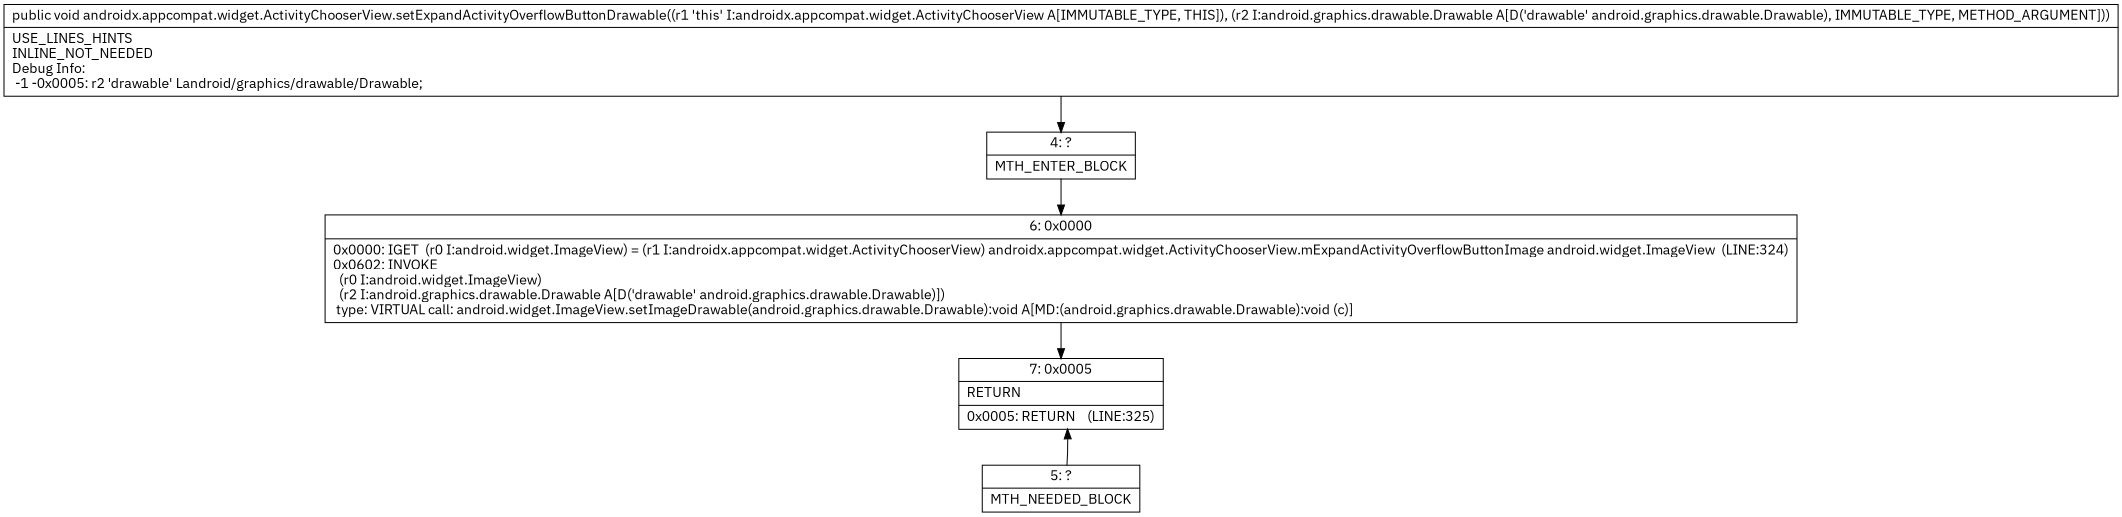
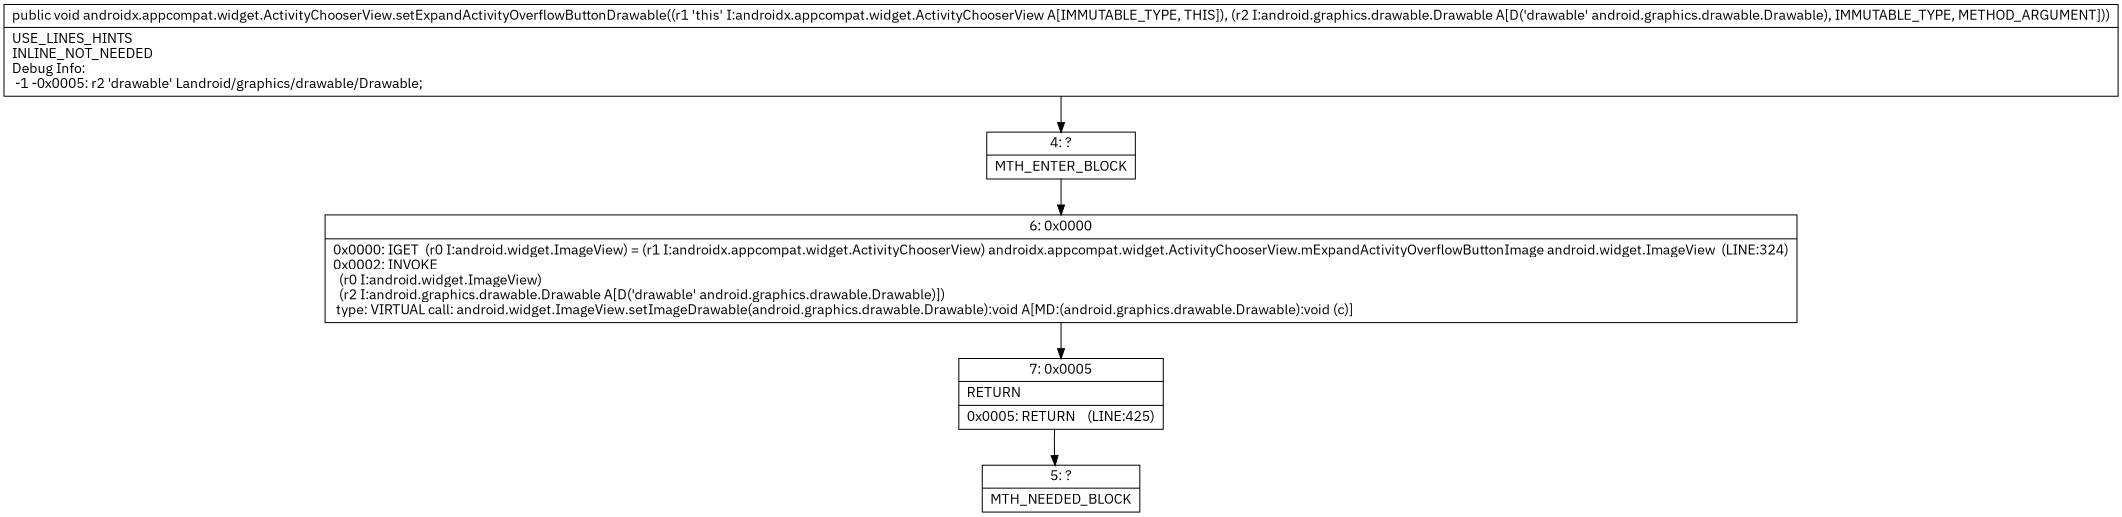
  digraph {
    fontname="IBM Plex Sans"
    node [fontname="IBM Plex Sans" shape=record]
    edge [fontname="IBM Plex Sans"]
    n1 [label="{4\:\ ?|MTH_ENTER_BLOCK\l}"]
-   n2 [label="{6\:\ 0x0000|0x0000: IGET  (r0 I:android.widget.ImageView) = (r1 I:androidx.appcompat.widget.ActivityChooserView) androidx.appcompat.widget.ActivityChooserView.mExpandActivityOverflowButtonImage android.widget.ImageView  (LINE:324)\l0x0602: INVOKE  \l  (r0 I:android.widget.ImageView)\l  (r2 I:android.graphics.drawable.Drawable A[D('drawable' android.graphics.drawable.Drawable)])\l type: VIRTUAL call: android.widget.ImageView.setImageDrawable(android.graphics.drawable.Drawable):void A[MD:(android.graphics.drawable.Drawable):void (c)]\l}"]
-   n3 [label="{7\:\ 0x0005|RETURN\l|0x0005: RETURN    (LINE:325)\l}"]
+   n2 [label="{6\:\ 0x0000|0x0000: IGET  (r0 I:android.widget.ImageView) = (r1 I:androidx.appcompat.widget.ActivityChooserView) androidx.appcompat.widget.ActivityChooserView.mExpandActivityOverflowButtonImage android.widget.ImageView  (LINE:324)\l0x0002: INVOKE  \l  (r0 I:android.widget.ImageView)\l  (r2 I:android.graphics.drawable.Drawable A[D('drawable' android.graphics.drawable.Drawable)])\l type: VIRTUAL call: android.widget.ImageView.setImageDrawable(android.graphics.drawable.Drawable):void A[MD:(android.graphics.drawable.Drawable):void (c)]\l}"]
+   n3 [label="{7\:\ 0x0005|RETURN\l|0x0005: RETURN    (LINE:425)\l}"]
    n4 [label="{5\:\ ?|MTH_NEEDED_BLOCK\l}"]
    n5 [label="{public void androidx.appcompat.widget.ActivityChooserView.setExpandActivityOverflowButtonDrawable((r1 'this' I:androidx.appcompat.widget.ActivityChooserView A[IMMUTABLE_TYPE, THIS]), (r2 I:android.graphics.drawable.Drawable A[D('drawable' android.graphics.drawable.Drawable), IMMUTABLE_TYPE, METHOD_ARGUMENT]))  | USE_LINES_HINTS\lINLINE_NOT_NEEDED\lDebug Info:\l  \-1 \-0x0005: r2 'drawable' Landroid\/graphics\/drawable\/Drawable;\l}"]
    n1 -> n2
    n2 -> n3
-   n4 -> n3
+   n3 -> n4
    n5 -> n1
  }
